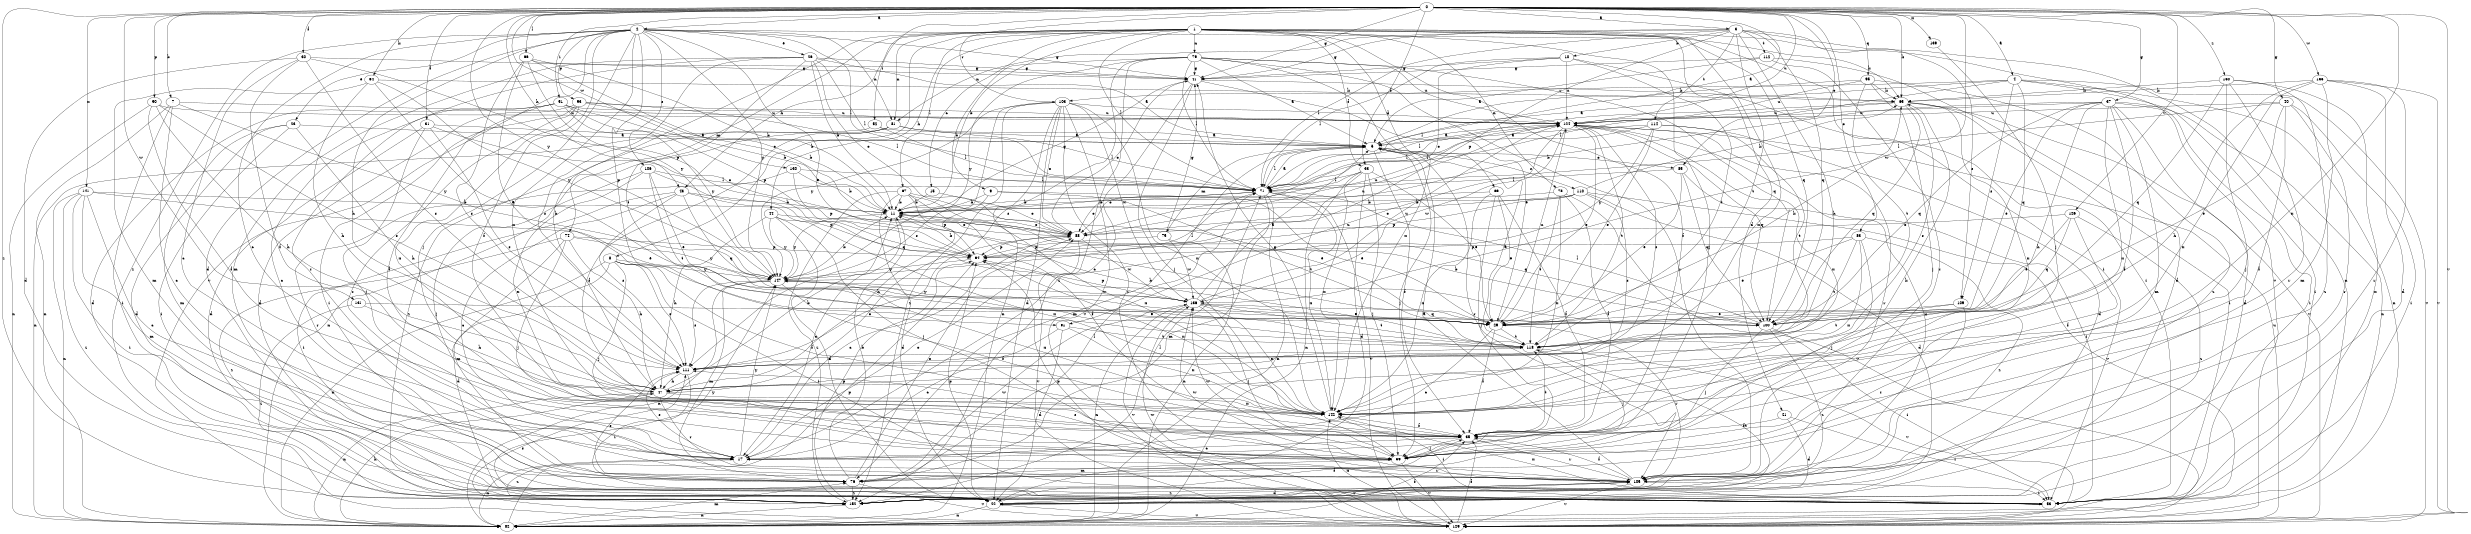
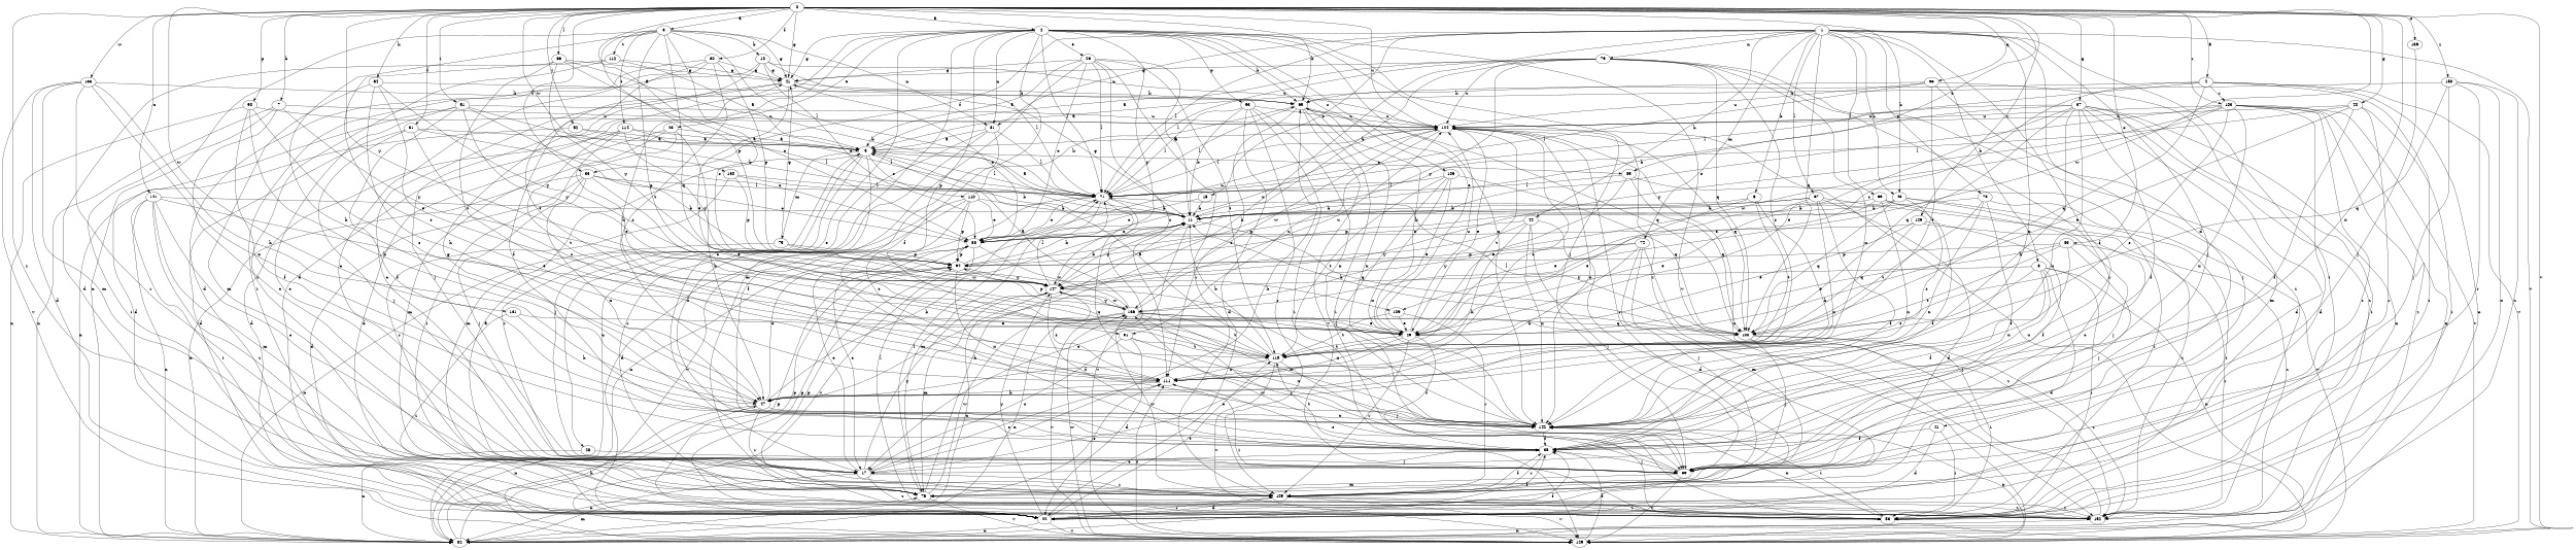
  strict digraph {
    0
    2
    3
    4
    5
    7
    30
    31
    33
    37
    40
    41
    43
    51
    52
    64
    65
    66
    83
    85
    90
    95
    103
    124
    126
    129
    130
    131
    135
    136
    139
    141
    142
    147
    150
    152
    35
    47
    59
    71
    81
    17
    22
    23
    26
+   28
    29
    91
    93
    106
    100
    10
    82
    94
    109
    112
    114
    118
    53
    75
    76
    105
    110
    111
    88
    11
    1
    8
    9
    15
    21
    44
    67
    69
    74
    78
    79
    0 -> 2 [label=a]
    0 -> 3 [label=a]
    0 -> 4 [label=a]
    0 -> 5 [label=a]
    0 -> 7 [label=b]
    0 -> 30 [label=f]
    0 -> 31 [label=f]
    0 -> 33 [label=f]
    0 -> 37 [label=g]
    0 -> 40 [label=g]
    0 -> 41 [label=g]
    0 -> 43 [label=h]
    0 -> 51 [label=i]
    0 -> 52 [label=i]
    0 -> 64 [label=k]
    0 -> 65 [label=k]
    0 -> 66 [label=l]
    0 -> 83 [label=o]
    0 -> 85 [label=o]
    0 -> 90 [label=p]
    0 -> 95 [label=q]
    0 -> 103 [label=r]
    0 -> 124 [label=u]
    0 -> 126 [label=v]
    0 -> 129 [label=v]
    0 -> 130 [label=w]
    0 -> 131 [label=w]
    0 -> 135 [label=w]
    0 -> 136 [label=w]
    0 -> 139 [label=x]
    0 -> 141 [label=x]
    0 -> 142 [label=x]
    0 -> 147 [label=y]
    0 -> 150 [label=z]
    0 -> 152 [label=z]
    2 -> 41 [label=g]
    2 -> 65 [label=k]
    2 -> 129 [label=v]
    2 -> 142 [label=x]
    2 -> 147 [label=y]
    2 -> 152 [label=z]
    2 -> 35 [label=f]
    2 -> 47 [label=h]
    2 -> 59 [label=j]
    2 -> 71 [label=l]
    2 -> 81 [label=n]
    2 -> 17 [label=c]
    2 -> 22 [label=d]
    2 -> 23 [label=e]
    2 -> 26 [label=e]
+   2 -> 28 [label=e]
    2 -> 29 [label=e]
    2 -> 91 [label=p]
    2 -> 93 [label=p]
    2 -> 106 [label=s]
    3 -> 41 [label=g]
    3 -> 47 [label=h]
    3 -> 71 [label=l]
    3 -> 81 [label=n]
    3 -> 100 [label=q]
    3 -> 10 [label=b]
    3 -> 82 [label=n]
    3 -> 94 [label=p]
    3 -> 109 [label=s]
    3 -> 112 [label=t]
    3 -> 114 [label=t]
    3 -> 118 [label=t]
    4 -> 5 [label=a]
    4 -> 103 [label=r]
    4 -> 129 [label=v]
    4 -> 71 [label=l]
    4 -> 100 [label=q]
    4 -> 82 [label=n]
    4 -> 109 [label=s]
    4 -> 53 [label=i]
    5 -> 85 [label=o]
    5 -> 35 [label=f]
    5 -> 59 [label=j]
    5 -> 71 [label=l]
    5 -> 75 [label=m]
    5 -> 76 [label=m]
    5 -> 105 [label=r]
    5 -> 110 [label=s]
    7 -> 124 [label=u]
    7 -> 147 [label=y]
    7 -> 17 [label=c]
    7 -> 82 [label=n]
    7 -> 53 [label=i]
    30 -> 41 [label=g]
    30 -> 35 [label=f]
    30 -> 17 [label=c]
    30 -> 22 [label=d]
    30 -> 94 [label=p]
    30 -> 111 [label=s]
    31 -> 5 [label=a]
    31 -> 59 [label=j]
    31 -> 22 [label=d]
    31 -> 111 [label=s]
    31 -> 88 [label=o]
    33 -> 142 [label=x]
    33 -> 59 [label=j]
    33 -> 71 [label=l]
    33 -> 22 [label=d]
    33 -> 29 [label=e]
    33 -> 82 [label=n]
    33 -> 88 [label=o]
    37 -> 124 [label=u]
    37 -> 142 [label=x]
    37 -> 35 [label=f]
    37 -> 47 [label=h]
    37 -> 22 [label=d]
    37 -> 29 [label=e]
    37 -> 100 [label=q]
    37 -> 82 [label=n]
    37 -> 53 [label=i]
    37 -> 76 [label=m]
    37 -> 11 [label=b]
    40 -> 124 [label=u]
    40 -> 35 [label=f]
    40 -> 71 [label=l]
    40 -> 29 [label=e]
    40 -> 53 [label=i]
    40 -> 105 [label=r]
    41 -> 65 [label=k]
    41 -> 59 [label=j]
    41 -> 17 [label=c]
    41 -> 29 [label=e]
    41 -> 88 [label=o]
    43 -> 17 [label=c]
    43 -> 100 [label=q]
    43 -> 94 [label=p]
    43 -> 53 [label=i]
    43 -> 111 [label=s]
    43 -> 11 [label=b]
    51 -> 124 [label=u]
    51 -> 147 [label=y]
    51 -> 35 [label=f]
    51 -> 17 [label=c]
    51 -> 22 [label=d]
    51 -> 94 [label=p]
    51 -> 11 [label=b]
    52 -> 5 [label=a]
    52 -> 71 [label=l]
    52 -> 82 [label=n]
    64 -> 65 [label=k]
    64 -> 147 [label=y]
    64 -> 47 [label=h]
    64 -> 29 [label=e]
    64 -> 76 [label=m]
    65 -> 124 [label=u]
    65 -> 129 [label=v]
    65 -> 142 [label=x]
    65 -> 71 [label=l]
    65 -> 100 [label=q]
    65 -> 53 [label=i]
    65 -> 111 [label=s]
    66 -> 41 [label=g]
    66 -> 147 [label=y]
    66 -> 118 [label=t]
    66 -> 111 [label=s]
    66 -> 88 [label=o]
    66 -> 11 [label=b]
    83 -> 142 [label=x]
    83 -> 152 [label=z]
    83 -> 59 [label=j]
    83 -> 29 [label=e]
    83 -> 94 [label=p]
    83 -> 118 [label=t]
    85 -> 71 [label=l]
    85 -> 29 [label=e]
    85 -> 100 [label=q]
    85 -> 53 [label=i]
    90 -> 124 [label=u]
    90 -> 35 [label=f]
    90 -> 47 [label=h]
    90 -> 82 [label=n]
    90 -> 111 [label=s]
    95 -> 65 [label=k]
    95 -> 124 [label=u]
    95 -> 152 [label=z]
    95 -> 59 [label=j]
    95 -> 71 [label=l]
    95 -> 118 [label=t]
    103 -> 124 [label=u]
    103 -> 129 [label=v]
    103 -> 136 [label=w]
    103 -> 142 [label=x]
    103 -> 147 [label=y]
    103 -> 152 [label=z]
    103 -> 22 [label=d]
    103 -> 82 [label=n]
    103 -> 105 [label=r]
    103 -> 111 [label=s]
    103 -> 88 [label=o]
    124 -> 5 [label=a]
    124 -> 136 [label=w]
    124 -> 142 [label=x]
    124 -> 71 [label=l]
    124 -> 29 [label=e]
    124 -> 91 [label=u]
    124 -> 100 [label=q]
    124 -> 118 [label=t]
    124 -> 105 [label=r]
    124 -> 111 [label=s]
    126 -> 152 [label=z]
    126 -> 35 [label=f]
    126 -> 29 [label=e]
    126 -> 100 [label=q]
    126 -> 88 [label=o]
    129 -> 124 [label=u]
    129 -> 136 [label=w]
    129 -> 142 [label=x]
    129 -> 35 [label=f]
    129 -> 111 [label=s]
    130 -> 71 [label=l]
    130 -> 94 [label=p]
    130 -> 105 [label=r]
    130 -> 11 [label=b]
    131 -> 152 [label=z]
    131 -> 47 [label=h]
    131 -> 29 [label=e]
    135 -> 65 [label=k]
    135 -> 129 [label=v]
    135 -> 142 [label=x]
    135 -> 47 [label=h]
    135 -> 22 [label=d]
    135 -> 76 [label=m]
    135 -> 105 [label=r]
    136 -> 5 [label=a]
    136 -> 124 [label=u]
    136 -> 129 [label=v]
    136 -> 142 [label=x]
    136 -> 147 [label=y]
    136 -> 59 [label=j]
    136 -> 29 [label=e]
    136 -> 100 [label=q]
    136 -> 82 [label=n]
    136 -> 94 [label=p]
    136 -> 118 [label=t]
    139 -> 59 [label=j]
    141 -> 152 [label=z]
    141 -> 17 [label=c]
    141 -> 29 [label=e]
    141 -> 82 [label=n]
    141 -> 53 [label=i]
    141 -> 76 [label=m]
    141 -> 11 [label=b]
    142 -> 41 [label=g]
    142 -> 35 [label=f]
    142 -> 53 [label=i]
    147 -> 136 [label=w]
    147 -> 142 [label=x]
    147 -> 35 [label=f]
    147 -> 71 [label=l]
    147 -> 82 [label=n]
    147 -> 76 [label=m]
    147 -> 111 [label=s]
    147 -> 11 [label=b]
    150 -> 65 [label=k]
    150 -> 152 [label=z]
    150 -> 59 [label=j]
    150 -> 100 [label=q]
    150 -> 53 [label=x]
    150 -> 105 [label=r]
    152 -> 124 [label=u]
    152 -> 71 [label=l]
    152 -> 82 [label=n]
    152 -> 94 [label=p]
    35 -> 59 [label=j]
    35 -> 17 [label=c]
    35 -> 118 [label=t]
    35 -> 105 [label=r]
    47 -> 142 [label=x]
    47 -> 82 [label=n]
    47 -> 105 [label=r]
    47 -> 88 [label=o]
    47 -> 11 [label=b]
    59 -> 129 [label=v]
    59 -> 136 [label=w]
    59 -> 76 [label=m]
    59 -> 111 [label=s]
    71 -> 5 [label=a]
    71 -> 129 [label=v]
    71 -> 142 [label=x]
    71 -> 82 [label=n]
    71 -> 76 [label=m]
    71 -> 88 [label=o]
    71 -> 11 [label=b]
    81 -> 5 [label=a]
    81 -> 152 [label=z]
    81 -> 35 [label=f]
    81 -> 71 [label=l]
    81 -> 82 [label=n]
    17 -> 65 [label=k]
    17 -> 147 [label=y]
    17 -> 152 [label=z]
    17 -> 82 [label=n]
    17 -> 105 [label=r]
    17 -> 111 [label=s]
    17 -> 88 [label=o]
    22 -> 129 [label=v]
    22 -> 147 [label=y]
    22 -> 35 [label=f]
    22 -> 82 [label=n]
    22 -> 94 [label=p]
    22 -> 118 [label=t]
    22 -> 105 [label=r]
    23 -> 5 [label=a]
    23 -> 47 [label=h]
    23 -> 22 [label=d]
    23 -> 53 [label=i]
    23 -> 76 [label=m]
    26 -> 5 [label=a]
    26 -> 41 [label=g]
    26 -> 71 [label=l]
    26 -> 118 [label=t]
    26 -> 76 [label=m]
    26 -> 105 [label=r]
    26 -> 111 [label=s]
    26 -> 88 [label=o]
    26 -> 11 [label=b]
+   28 -> 59 [label=j]
+   28 -> 82 [label=n]
    29 -> 65 [label=k]
    29 -> 124 [label=u]
    29 -> 35 [label=f]
    29 -> 17 [label=c]
    29 -> 118 [label=t]
    29 -> 105 [label=r]
    91 -> 142 [label=x]
    91 -> 17 [label=c]
    91 -> 22 [label=d]
    91 -> 118 [label=t]
    93 -> 124 [label=u]
    93 -> 142 [label=x]
    93 -> 71 [label=l]
    93 -> 22 [label=d]
    93 -> 53 [label=i]
    93 -> 105 [label=r]
    93 -> 11 [label=b]
    106 -> 142 [label=x]
    106 -> 59 [label=j]
    106 -> 71 [label=l]
    106 -> 29 [label=e]
    106 -> 100 [label=q]
    106 -> 118 [label=t]
    100 -> 152 [label=z]
    100 -> 59 [label=j]
    100 -> 71 [label=l]
    100 -> 53 [label=i]
    100 -> 11 [label=b]
    10 -> 41 [label=g]
    10 -> 124 [label=u]
    10 -> 71 [label=l]
    10 -> 118 [label=t]
    10 -> 53 [label=i]
    10 -> 88 [label=o]
    82 -> 35 [label=f]
    82 -> 47 [label=h]
    82 -> 94 [label=p]
    82 -> 76 [label=m]
    94 -> 124 [label=u]
    94 -> 142 [label=x]
    94 -> 147 [label=y]
    94 -> 11 [label=b]
    109 -> 29 [label=e]
    109 -> 118 [label=t]
    109 -> 105 [label=r]
    112 -> 5 [label=a]
    112 -> 41 [label=g]
    112 -> 22 [label=d]
    112 -> 105 [label=r]
    114 -> 5 [label=a]
    114 -> 147 [label=y]
    114 -> 71 [label=l]
    114 -> 22 [label=d]
    114 -> 29 [label=e]
    114 -> 118 [label=t]
    118 -> 5 [label=a]
    118 -> 129 [label=v]
    118 -> 59 [label=j]
    118 -> 111 [label=s]
    118 -> 11 [label=b]
    53 -> 142 [label=x]
    53 -> 94 [label=p]
    75 -> 41 [label=g]
    75 -> 136 [label=w]
    75 -> 82 [label=n]
    75 -> 94 [label=p]
    76 -> 129 [label=v]
    76 -> 136 [label=w]
    76 -> 152 [label=z]
    76 -> 71 [label=l]
    76 -> 111 [label=s]
-   76 -> 88 [label=o]
    76 -> 11 [label=b]
    105 -> 5 [label=a]
    105 -> 129 [label=v]
    105 -> 136 [label=w]
    105 -> 152 [label=z]
    105 -> 35 [label=f]
    105 -> 22 [label=d]
    105 -> 53 [label=i]
    110 -> 65 [label=k]
    110 -> 129 [label=v]
    110 -> 22 [label=d]
    110 -> 94 [label=p]
    110 -> 111 [label=s]
    110 -> 88 [label=o]
    110 -> 11 [label=b]
    111 -> 47 [label=h]
    111 -> 53 [label=i]
    88 -> 124 [label=u]
    88 -> 129 [label=v]
    88 -> 136 [label=w]
    88 -> 17 [label=c]
    88 -> 94 [label=p]
    11 -> 41 [label=g]
    11 -> 147 [label=y]
    11 -> 17 [label=c]
    11 -> 100 [label=q]
    11 -> 88 [label=o]
    1 -> 33 [label=f]
    1 -> 43 [label=h]
    1 -> 129 [label=v]
    1 -> 142 [label=x]
    1 -> 35 [label=f]
    1 -> 47 [label=h]
    1 -> 59 [label=j]
    1 -> 71 [label=l]
    1 -> 81 [label=n]
    1 -> 100 [label=q]
    1 -> 53 [label=i]
    1 -> 8 [label=b]
    1 -> 9 [label=b]
    1 -> 15 [label=c]
    1 -> 21 [label=d]
    1 -> 44 [label=h]
    1 -> 67 [label=l]
    1 -> 69 [label=l]
    1 -> 74 [label=m]
    1 -> 78 [label=n]
    1 -> 79 [label=n]
    8 -> 147 [label=y]
    8 -> 35 [label=f]
    8 -> 59 [label=j]
    8 -> 22 [label=d]
    8 -> 82 [label=n]
    8 -> 53 [label=i]
    8 -> 111 [label=s]
    9 -> 47 [label=h]
    9 -> 29 [label=e]
    9 -> 118 [label=t]
    9 -> 11 [label=b]
    15 -> 88 [label=o]
    15 -> 11 [label=b]
    21 -> 35 [label=f]
    21 -> 22 [label=d]
    21 -> 53 [label=i]
    44 -> 142 [label=x]
    44 -> 147 [label=y]
    44 -> 47 [label=h]
    44 -> 59 [label=j]
    44 -> 22 [label=d]
    44 -> 88 [label=o]
    67 -> 142 [label=x]
    67 -> 152 [label=z]
    67 -> 35 [label=f]
    67 -> 22 [label=d]
    67 -> 29 [label=e]
    67 -> 94 [label=p]
    67 -> 11 [label=b]
    69 -> 142 [label=x]
    69 -> 35 [label=f]
    69 -> 59 [label=j]
    69 -> 29 [label=e]
    69 -> 11 [label=b]
    74 -> 147 [label=y]
    74 -> 152 [label=z]
    74 -> 47 [label=h]
    74 -> 59 [label=j]
    74 -> 94 [label=p]
    74 -> 76 [label=m]
    78 -> 129 [label=v]
    78 -> 142 [label=x]
    78 -> 35 [label=f]
    78 -> 118 [label=t]
    78 -> 11 [label=b]
    79 -> 5 [label=a]
    79 -> 41 [label=g]
    79 -> 124 [label=u]
    79 -> 142 [label=x]
    79 -> 147 [label=y]
    79 -> 152 [label=z]
    79 -> 71 [label=l]
    79 -> 100 [label=q]
    79 -> 105 [label=r]
    79 -> 111 [label=s]
    79 -> 11 [label=b]
  }
